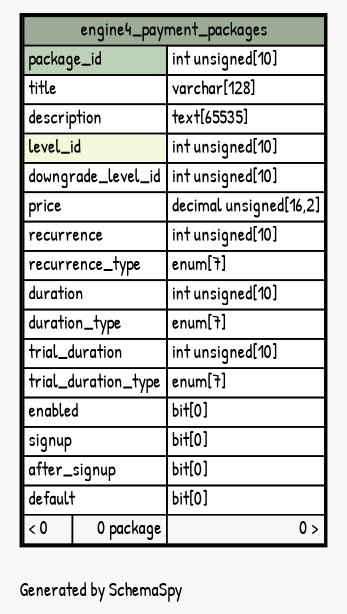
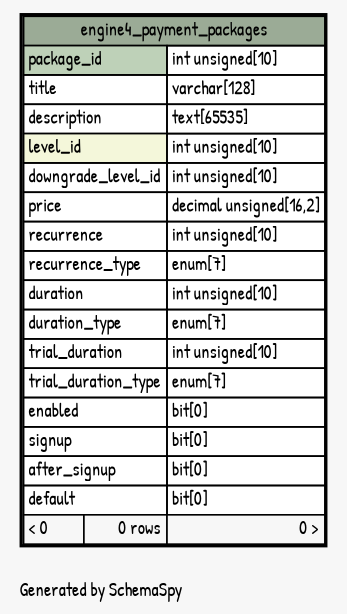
  digraph {
    bgcolor="#f7f7f7"
    fontname="Patrick Hand"
    fontsize=11
    label="\nGenerated by SchemaSpy"
    labeljust=l
    nodesep=0.18
    rankdir=RL
    ranksep=0.46
-   n1 [fontname="Patrick Hand" fontsize=11 label=<     <TABLE BORDER="2" CELLBORDER="1" CELLSPACING="0" BGCOLOR="#ffffff">       <TR><TD COLSPAN="3" BGCOLOR="#9bab96" ALIGN="CENTER">engine4_payment_packages</TD></TR>       <TR><TD PORT="package_id" COLSPAN="2" BGCOLOR="#bed1b8" ALIGN="LEFT">package_id</TD><TD PORT="package_id.type" ALIGN="LEFT">int unsigned[10]</TD></TR>       <TR><TD PORT="title" COLSPAN="2" ALIGN="LEFT">title</TD><TD PORT="title.type" ALIGN="LEFT">varchar[128]</TD></TR>       <TR><TD PORT="description" COLSPAN="2" ALIGN="LEFT">description</TD><TD PORT="description.type" ALIGN="LEFT">text[65535]</TD></TR>       <TR><TD PORT="level_id" COLSPAN="2" BGCOLOR="#f4f7da" ALIGN="LEFT">level_id</TD><TD PORT="level_id.type" ALIGN="LEFT">int unsigned[10]</TD></TR>       <TR><TD PORT="downgrade_level_id" COLSPAN="2" ALIGN="LEFT">downgrade_level_id</TD><TD PORT="downgrade_level_id.type" ALIGN="LEFT">int unsigned[10]</TD></TR>       <TR><TD PORT="price" COLSPAN="2" ALIGN="LEFT">price</TD><TD PORT="price.type" ALIGN="LEFT">decimal unsigned[16,2]</TD></TR>       <TR><TD PORT="recurrence" COLSPAN="2" ALIGN="LEFT">recurrence</TD><TD PORT="recurrence.type" ALIGN="LEFT">int unsigned[10]</TD></TR>       <TR><TD PORT="recurrence_type" COLSPAN="2" ALIGN="LEFT">recurrence_type</TD><TD PORT="recurrence_type.type" ALIGN="LEFT">enum[7]</TD></TR>       <TR><TD PORT="duration" COLSPAN="2" ALIGN="LEFT">duration</TD><TD PORT="duration.type" ALIGN="LEFT">int unsigned[10]</TD></TR>       <TR><TD PORT="duration_type" COLSPAN="2" ALIGN="LEFT">duration_type</TD><TD PORT="duration_type.type" ALIGN="LEFT">enum[7]</TD></TR>       <TR><TD PORT="trial_duration" COLSPAN="2" ALIGN="LEFT">trial_duration</TD><TD PORT="trial_duration.type" ALIGN="LEFT">int unsigned[10]</TD></TR>       <TR><TD PORT="trial_duration_type" COLSPAN="2" ALIGN="LEFT">trial_duration_type</TD><TD PORT="trial_duration_type.type" ALIGN="LEFT">enum[7]</TD></TR>       <TR><TD PORT="enabled" COLSPAN="2" ALIGN="LEFT">enabled</TD><TD PORT="enabled.type" ALIGN="LEFT">bit[0]</TD></TR>       <TR><TD PORT="signup" COLSPAN="2" ALIGN="LEFT">signup</TD><TD PORT="signup.type" ALIGN="LEFT">bit[0]</TD></TR>       <TR><TD PORT="after_signup" COLSPAN="2" ALIGN="LEFT">after_signup</TD><TD PORT="after_signup.type" ALIGN="LEFT">bit[0]</TD></TR>       <TR><TD PORT="default" COLSPAN="2" ALIGN="LEFT">default</TD><TD PORT="default.type" ALIGN="LEFT">bit[0]</TD></TR>       <TR><TD ALIGN="LEFT" BGCOLOR="#f7f7f7">&lt; 0</TD><TD ALIGN="RIGHT" BGCOLOR="#f7f7f7">0 package</TD><TD ALIGN="RIGHT" BGCOLOR="#f7f7f7">0 &gt;</TD></TR>     </TABLE>> shape=plaintext]
+   n1 [fontname="Patrick Hand" fontsize=11 label=<     <TABLE BORDER="2" CELLBORDER="1" CELLSPACING="0" BGCOLOR="#ffffff">       <TR><TD COLSPAN="3" BGCOLOR="#9bab96" ALIGN="CENTER">engine4_payment_packages</TD></TR>       <TR><TD PORT="package_id" COLSPAN="2" BGCOLOR="#bed1b8" ALIGN="LEFT">package_id</TD><TD PORT="package_id.type" ALIGN="LEFT">int unsigned[10]</TD></TR>       <TR><TD PORT="title" COLSPAN="2" ALIGN="LEFT">title</TD><TD PORT="title.type" ALIGN="LEFT">varchar[128]</TD></TR>       <TR><TD PORT="description" COLSPAN="2" ALIGN="LEFT">description</TD><TD PORT="description.type" ALIGN="LEFT">text[65535]</TD></TR>       <TR><TD PORT="level_id" COLSPAN="2" BGCOLOR="#f4f7da" ALIGN="LEFT">level_id</TD><TD PORT="level_id.type" ALIGN="LEFT">int unsigned[10]</TD></TR>       <TR><TD PORT="downgrade_level_id" COLSPAN="2" ALIGN="LEFT">downgrade_level_id</TD><TD PORT="downgrade_level_id.type" ALIGN="LEFT">int unsigned[10]</TD></TR>       <TR><TD PORT="price" COLSPAN="2" ALIGN="LEFT">price</TD><TD PORT="price.type" ALIGN="LEFT">decimal unsigned[16,2]</TD></TR>       <TR><TD PORT="recurrence" COLSPAN="2" ALIGN="LEFT">recurrence</TD><TD PORT="recurrence.type" ALIGN="LEFT">int unsigned[10]</TD></TR>       <TR><TD PORT="recurrence_type" COLSPAN="2" ALIGN="LEFT">recurrence_type</TD><TD PORT="recurrence_type.type" ALIGN="LEFT">enum[7]</TD></TR>       <TR><TD PORT="duration" COLSPAN="2" ALIGN="LEFT">duration</TD><TD PORT="duration.type" ALIGN="LEFT">int unsigned[10]</TD></TR>       <TR><TD PORT="duration_type" COLSPAN="2" ALIGN="LEFT">duration_type</TD><TD PORT="duration_type.type" ALIGN="LEFT">enum[7]</TD></TR>       <TR><TD PORT="trial_duration" COLSPAN="2" ALIGN="LEFT">trial_duration</TD><TD PORT="trial_duration.type" ALIGN="LEFT">int unsigned[10]</TD></TR>       <TR><TD PORT="trial_duration_type" COLSPAN="2" ALIGN="LEFT">trial_duration_type</TD><TD PORT="trial_duration_type.type" ALIGN="LEFT">enum[7]</TD></TR>       <TR><TD PORT="enabled" COLSPAN="2" ALIGN="LEFT">enabled</TD><TD PORT="enabled.type" ALIGN="LEFT">bit[0]</TD></TR>       <TR><TD PORT="signup" COLSPAN="2" ALIGN="LEFT">signup</TD><TD PORT="signup.type" ALIGN="LEFT">bit[0]</TD></TR>       <TR><TD PORT="after_signup" COLSPAN="2" ALIGN="LEFT">after_signup</TD><TD PORT="after_signup.type" ALIGN="LEFT">bit[0]</TD></TR>       <TR><TD PORT="default" COLSPAN="2" ALIGN="LEFT">default</TD><TD PORT="default.type" ALIGN="LEFT">bit[0]</TD></TR>       <TR><TD ALIGN="LEFT" BGCOLOR="#f7f7f7">&lt; 0</TD><TD ALIGN="RIGHT" BGCOLOR="#f7f7f7">0 rows</TD><TD ALIGN="RIGHT" BGCOLOR="#f7f7f7">0 &gt;</TD></TR>     </TABLE>> shape=plaintext]
  }
